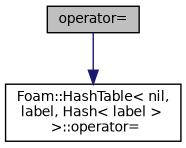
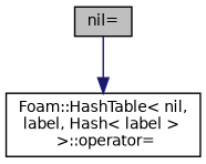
  digraph {
    rankdir=TB
    node [color=black fontname=Helvetica fontsize=10 shape=record]
-   n1 [fillcolor=grey75 fontcolor=black height=0.2 label="operator=" style=filled width=0.4]
+   n1 [fillcolor=grey75 fontcolor=black height=0.2 label="nil=" style=filled width=0.4]
    n2 [height=0.2 label="Foam::HashTable\< nil,\l label, Hash\< label \>\l \>::operator=" width=0.4]
    n1 -> n2 [color=midnightblue fontname=Helvetica fontsize=10 labelfontname=Helvetica labelfontsize=10 style=solid]
  }
